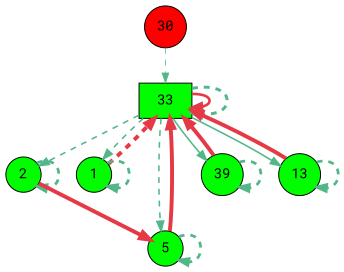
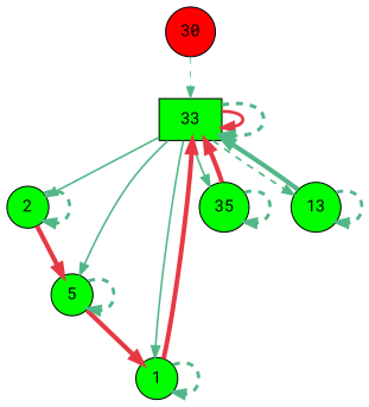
  digraph {
    fontname="Roboto Mono"
    rankdir=TB
    node [fillcolor="#00fe00" fontname="Roboto Mono" shape=circle style=filled]
    edge [color="#52b788" fontname="Roboto Mono" penwidth=1.59 style=dashed]
    n1 [fillcolor="#01fd00" label=33 shape=box]
    n2 [label=2]
    n3 [label=1]
    n4 [label=5]
-   n5 [label=39]
+   n5 [label=35]
    n6 [label=13]
    n7 [fillcolor="#fe0000" label=30]
    n1 -> n1 [color="#e63946" penwidth=2.67 style=""]
    n1 -> n1 [penwidth=3.00]
-   n1 -> n2
-   n1 -> n3
-   n1 -> n4
+   n1 -> n2 [style=solid]
+   n1 -> n3 [style=solid]
+   n1 -> n4 [style=solid]
    n1 -> n5 [style=solid]
-   n1 -> n6 [style=solid]
+   n1 -> n6
    n2 -> n2 [penwidth=2.78]
    n2 -> n4 [color="#e63946" penwidth=4.00 style=""]
-   n3 -> n1 [color="#e63946" penwidth=4.00]
+   n3 -> n1 [color="#e63946" penwidth=4.00 style=""]
    n3 -> n3 [penwidth=2.78]
-   n4 -> n1 [color="#e63946" penwidth=4.00 style=""]
+   n4 -> n3 [color="#e63946" penwidth=4.00 style=""]
    n4 -> n4 [penwidth=2.78]
    n5 -> n1 [color="#e63946" penwidth=4.00 style=""]
    n5 -> n5 [penwidth=2.78]
-   n6 -> n1 [color="#e63946" penwidth=4.00 style=""]
+   n6 -> n1 [penwidth=4.00 style=""]
    n6 -> n6 [penwidth=2.78]
    n7 -> n1 [penwidth=0.77]
  }
